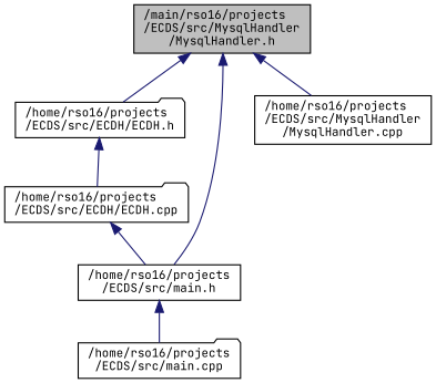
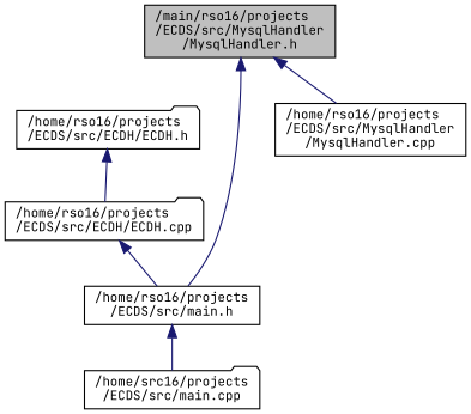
  digraph {
    fontname="JetBrains Mono"
    node [color=black fillcolor=white fontname="JetBrains Mono" fontsize=10 shape=box style=filled]
    edge [color=midnightblue dir=back fontname="JetBrains Mono" fontsize=10 labelfontname=Helvetica labelfontsize=10 style=solid]
    n1 [fillcolor=grey75 fontcolor=black height=0.2 label="/main/rso16/projects\l/ECDS/src/MysqlHandler\l/MysqlHandler.h" width=0.4]
    n2 [height=0.2 label="/home/rso16/projects\l/ECDS/src/ECDH/ECDH.h" shape=folder width=0.4]
    n3 [height=0.2 label="/home/rso16/projects\l/ECDS/src/main.h" width=0.4]
    n4 [height=0.2 label="/home/rso16/projects\l/ECDS/src/MysqlHandler\l/MysqlHandler.cpp" width=0.4]
    n5 [height=0.2 label="/home/rso16/projects\l/ECDS/src/ECDH/ECDH.cpp" shape=folder width=0.4]
-   n6 [height=0.2 label="/home/rso16/projects\l/ECDS/src/main.cpp" shape=folder width=0.4]
-   n1 -> n2
+   n6 [height=0.2 label="/home/src16/projects\l/ECDS/src/main.cpp" shape=folder width=0.4]
    n1 -> n3
    n1 -> n4
    n2 -> n5
    n3 -> n6
    n5 -> n3
  }
